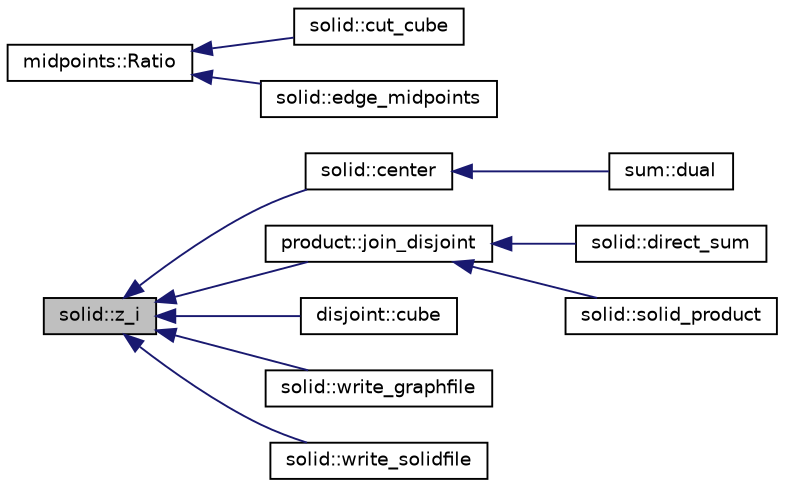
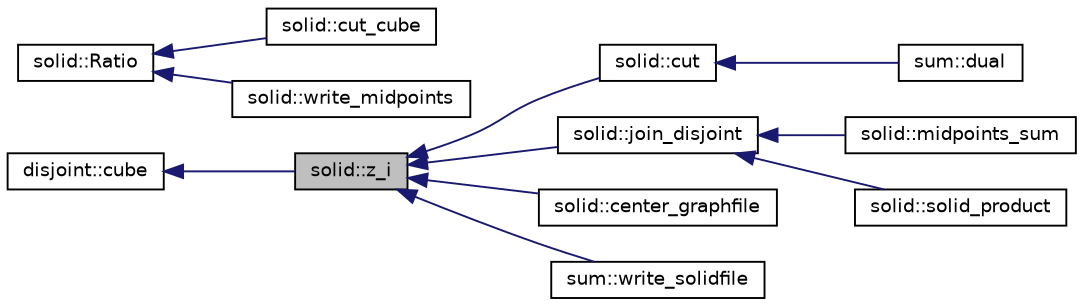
  digraph {
    rankdir=LR
    node [color=black fillcolor=white fontname=Helvetica fontsize=10 shape=record style=filled]
    edge [color=midnightblue dir=back fontname=Helvetica fontsize=10 labelfontname=Helvetica labelfontsize=10 style=solid]
    n1 [fillcolor=grey75 fontcolor=black height=0.2 label="solid::z_i" width=0.4]
-   n2 [height=0.2 label="solid::center" width=0.4]
-   n3 [height=0.2 label="product::join_disjoint" width=0.4]
+   n2 [height=0.2 label="solid::cut" width=0.4]
+   n3 [height=0.2 label="solid::join_disjoint" width=0.4]
    n4 [height=0.2 label="disjoint::cube" width=0.4]
-   n5 [height=0.2 label="solid::write_graphfile" width=0.4]
-   n6 [height=0.2 label="solid::write_solidfile" width=0.4]
+   n5 [height=0.2 label="solid::center_graphfile" width=0.4]
+   n6 [height=0.2 label="sum::write_solidfile" width=0.4]
    n7 [height=0.2 label="sum::dual" width=0.4]
-   n8 [height=0.2 label="midpoints::Ratio" width=0.4]
+   n8 [height=0.2 label="solid::Ratio" width=0.4]
    n9 [height=0.2 label="solid::cut_cube" width=0.4]
-   n10 [height=0.2 label="solid::edge_midpoints" width=0.4]
-   n11 [height=0.2 label="solid::direct_sum" width=0.4]
+   n10 [height=0.2 label="solid::write_midpoints" width=0.4]
+   n11 [height=0.2 label="solid::midpoints_sum" width=0.4]
    n12 [height=0.2 label="solid::solid_product" width=0.4]
    n1 -> n2
    n1 -> n3
-   n1 -> n4
+   n4 -> n1
    n1 -> n5
    n1 -> n6
    n2 -> n7
    n3 -> n11
    n3 -> n12
    n8 -> n9
    n8 -> n10
  }
